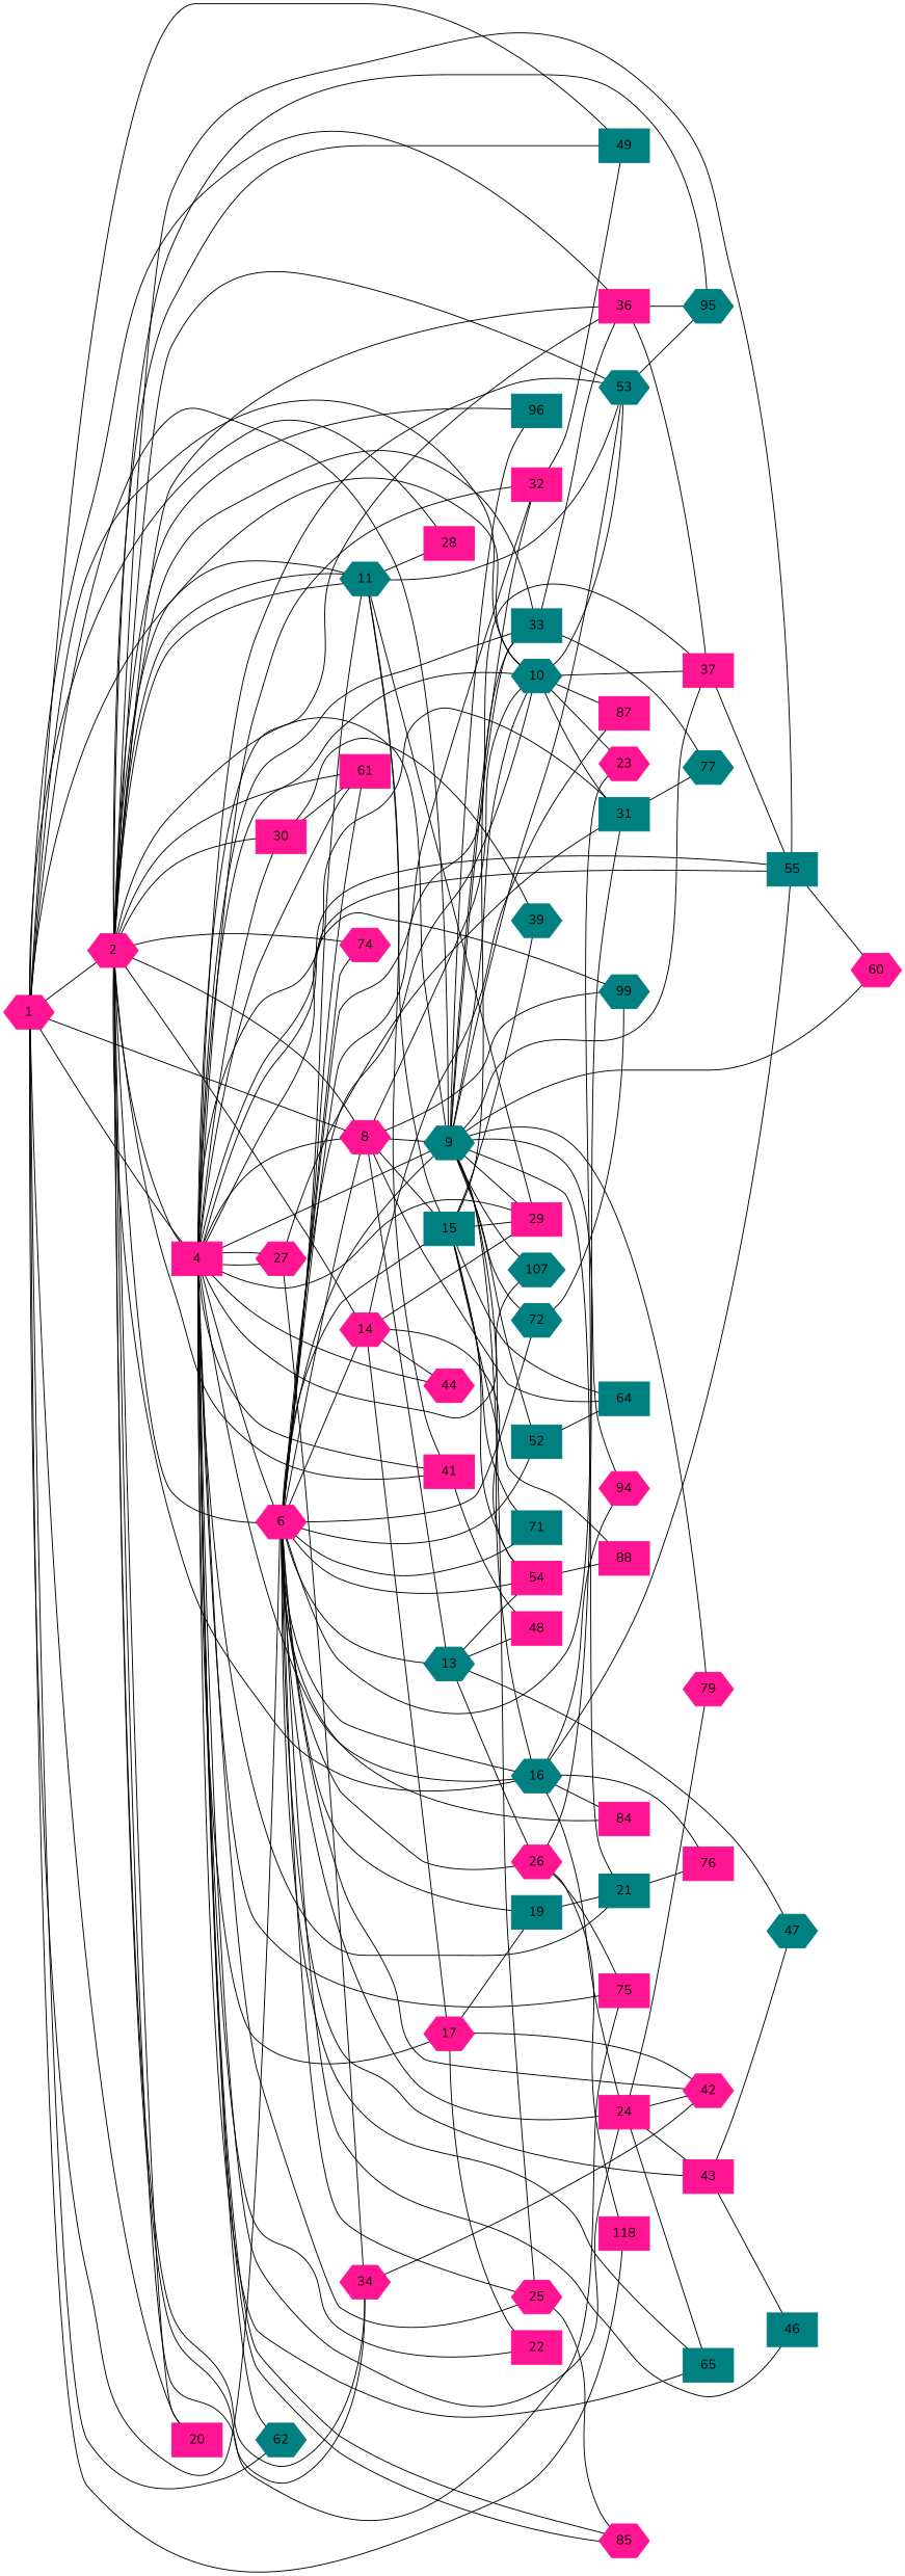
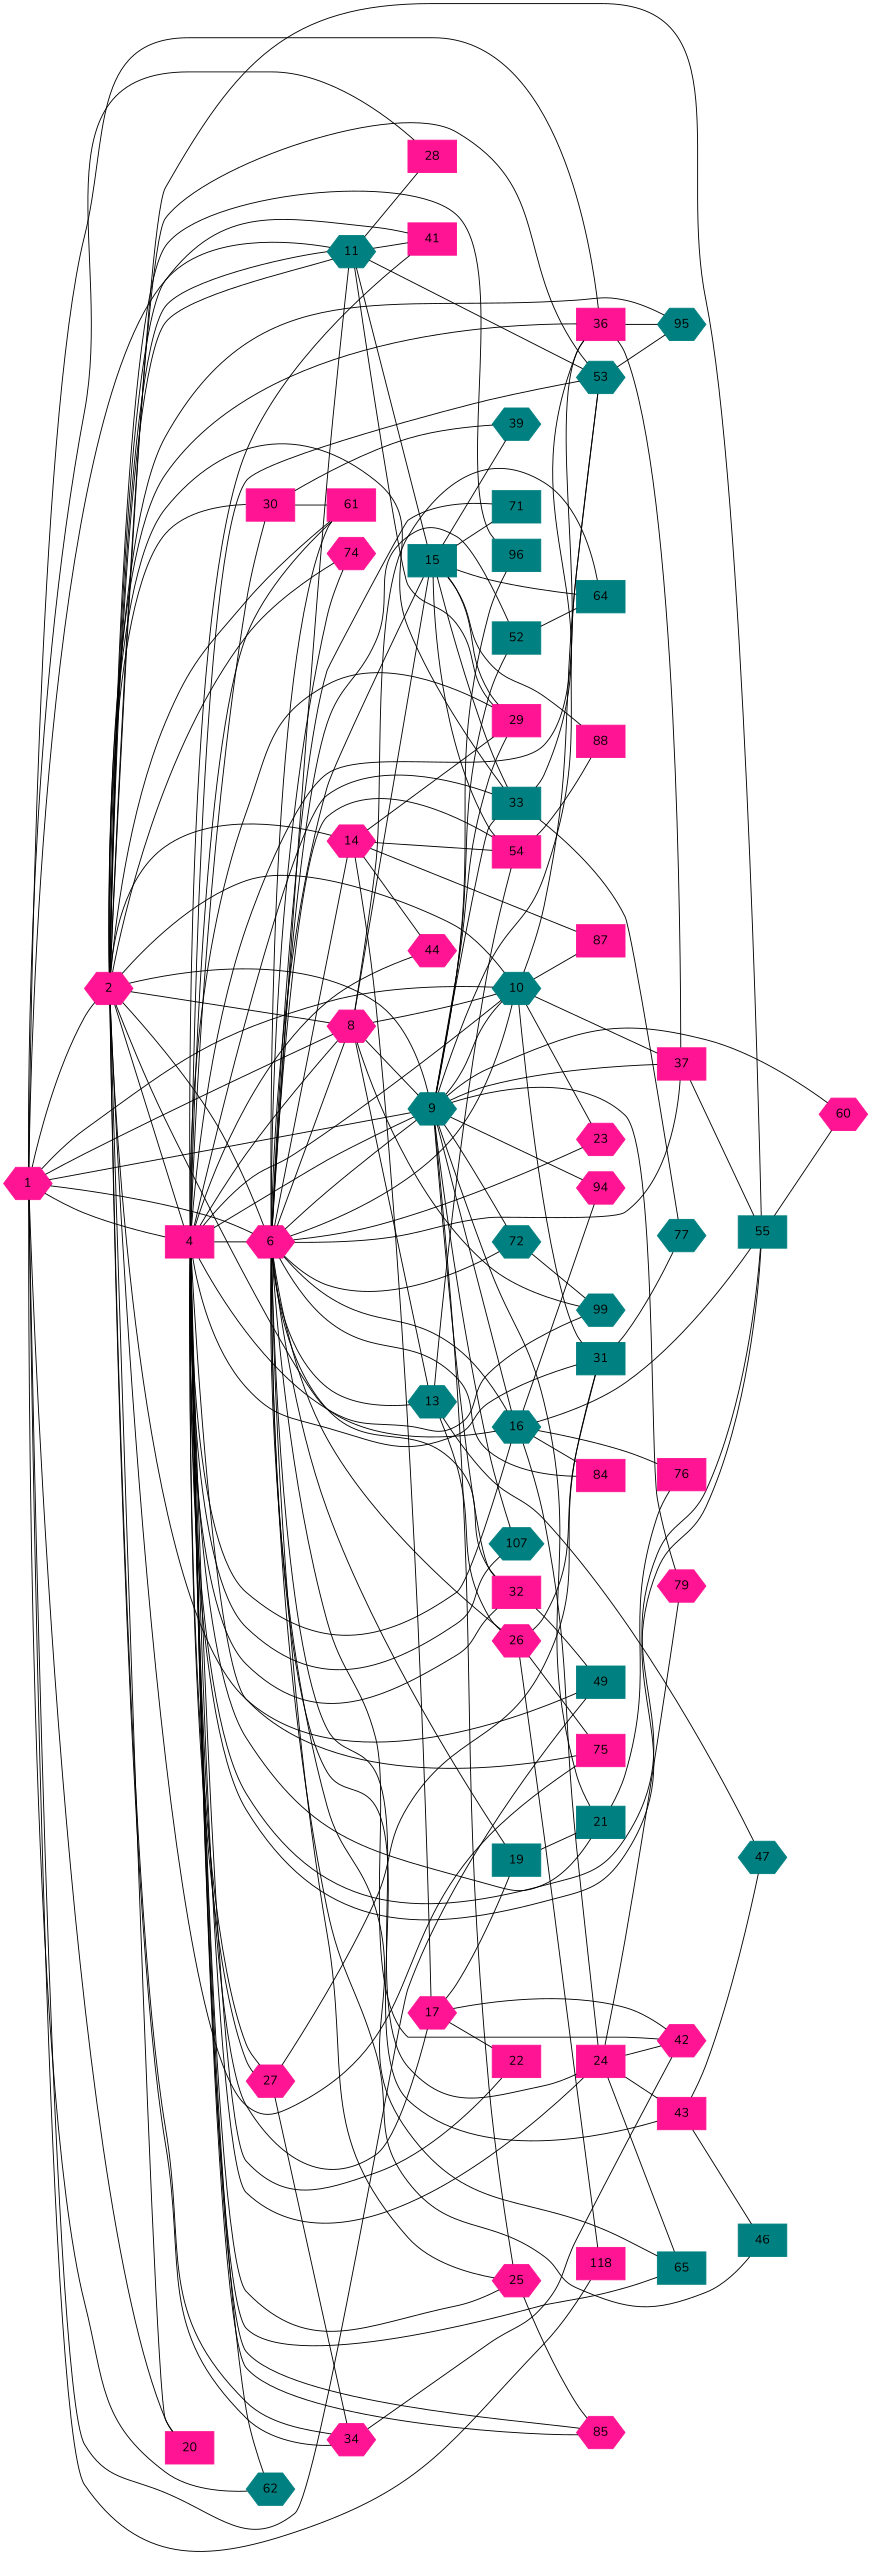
  graph {
    fontname=Nunito
    rankdir=LR
    node [color=deeppink fontname=Nunito shape=box style=filled]
    edge [fontname=Nunito]
    2 [shape=hexagon super="+40+119+124+12+81+68+89+102+67+116+3+98"]
    4 [super="+5+85+38+113+122"]
    6 [shape=hexagon super="+66+7"]
    8 [shape=hexagon super="+110"]
    9 [color=teal shape=hexagon]
    10 [color=teal shape=hexagon]
    11 [color=teal shape=hexagon super="+58+130+51"]
    20
    36 [super="+109+63"]
    49 [color=teal super="+57"]
    14 [shape=hexagon]
    16 [color=teal shape=hexagon super="+83+93"]
    30
    33 [color=teal super="+134"]
    34 [shape=hexagon super="+115"]
    41
    53 [color=teal shape=hexagon super="+80"]
    55 [color=teal super="+108+69"]
    61 [super="+86"]
    74 [shape=hexagon]
    75 [super="+103"]
    95 [color=teal shape=hexagon super="+133"]
    96 [color=teal]
    1 [shape=hexagon]
    28
    62 [color=teal shape=hexagon]
    118
    17 [shape=hexagon]
    21 [color=teal]
    22 [super="+111"]
    24 [super="+35"]
    25 [shape=hexagon]
    27 [shape=hexagon]
    29 [super="+120+100"]
    31 [color=teal super="+50+101"]
    32
    44 [shape=hexagon]
    n38 [label=85 shape=hexagon super="+73"]
    65 [color=teal super="+106+82"]
    99 [color=teal shape=hexagon super="+125"]
    107 [color=teal shape=hexagon]
    13 [color=teal shape=hexagon]
    15 [color=teal]
    19 [color=teal]
    23 [shape=hexagon]
    26 [shape=hexagon]
    37 [super="+135"]
    42 [shape=hexagon super="+97"]
    43
    46 [color=teal]
    52 [color=teal super="+78"]
    54 [super="+105+56"]
    71 [color=teal]
    72 [color=teal shape=hexagon]
    84
    64 [color=teal]
    60 [shape=hexagon]
    79 [shape=hexagon]
    94 [shape=hexagon]
    87
    76
    39 [color=teal shape=hexagon]
    77 [color=teal shape=hexagon]
-   48
    47 [color=teal shape=hexagon]
    88
    2 -- 4 [weight=7]
    2 -- 6 [weight=4]
    2 -- 8 [weight=5]
    2 -- 9 [weight=3]
    2 -- 10 [weight=4]
    2 -- 11
    2 -- 11
    2 -- 20
    2 -- 36 [weight=2]
    2 -- 49
    2 -- 14 [weight=2]
    2 -- 16
    2 -- 30
    2 -- 33
    2 -- 34
    2 -- 34
    2 -- 41
    2 -- 53
    2 -- 55
    2 -- 61
    2 -- 74
    2 -- 75
    2 -- 95
    2 -- 96
    4 -- 6 [weight=4]
    4 -- 8 [weight=2]
    4 -- 9 [weight=2]
    4 -- 10 [weight=2]
    4 -- 36
    4 -- 16
    4 -- 30
    4 -- 33
    4 -- 41
    4 -- 53
    4 -- 55
    4 -- 55
    4 -- 61
    4 -- 75
    4 -- 62
    4 -- 17
    4 -- 21
    4 -- 22 [weight=3]
    4 -- 24
    4 -- 25
    4 -- 27
    4 -- 27
    4 -- 29
    4 -- 31
    4 -- 32
    4 -- 44
    4 -- n38
    4 -- n38
    4 -- 65 [weight=2]
    4 -- 99
    4 -- 107
    6 -- 8 [weight=2]
    6 -- 9 [weight=2]
    6 -- 10 [weight=2]
    6 -- 11 [weight=2]
    6 -- 14
    6 -- 16
    6 -- 61
    6 -- 74
    6 -- 24 [weight=2]
    6 -- 25
    6 -- 32
    6 -- 65
    6 -- 13
    6 -- 15 [weight=2]
    6 -- 19
    6 -- 23
    6 -- 26
    6 -- 37
    6 -- 42
    6 -- 43
    6 -- 46
    6 -- 52
    6 -- 54
    6 -- 71
    6 -- 72
    6 -- 84
    8 -- 9
    8 -- 10
    8 -- 99
    8 -- 13
    8 -- 15
    8 -- 64
    9 -- 10
    9 -- 16
    9 -- 33
    9 -- 53
    9 -- 96
    9 -- 21
    9 -- 25
    9 -- 29
    9 -- 32
    9 -- 107
    9 -- 37
    9 -- 52
    9 -- 72
    9 -- 60
    9 -- 79
    9 -- 94
    10 -- 53
    10 -- 31
    10 -- 23
    10 -- 37
    10 -- 87
    11 -- 41
    11 -- 53
    11 -- 28
    11 -- 29
    11 -- 15
    36 -- 95
    36 -- 37
    14 -- 17
    14 -- 29
    14 -- 44
    14 -- 54
    14 -- 87
    16 -- 55
    16 -- 24
    16 -- 84
    16 -- 94
    16 -- 76
    30 -- 61
    30 -- 39
    33 -- 36
    33 -- 77
    34 -- 42
-   41 -- 48
    53 -- 95
    55 -- 60
    1 -- 2 [weight=3]
    1 -- 4 [weight=3]
    1 -- 6 [weight=2]
    1 -- 8
    1 -- 9
    1 -- 10
    1 -- 11
    1 -- 20
    1 -- 36
    1 -- 49
    1 -- 28
    1 -- 62
    1 -- 118
    17 -- 22
    17 -- 19
    17 -- 42
    21 -- 76
    24 -- 65
    24 -- 42
    24 -- 43
    24 -- 79
    25 -- n38
    27 -- 34
    27 -- 31
    31 -- 77
    32 -- 49
    13 -- 26
    13 -- 54
-   13 -- 48
    13 -- 47
    15 -- 33
    15 -- 29
    15 -- 54
    15 -- 71
    15 -- 64
    15 -- 39
    15 -- 88
    19 -- 21
    26 -- 75
    26 -- 118
    26 -- 31
    37 -- 55
    43 -- 46
    43 -- 47
    52 -- 64
    54 -- 88
    72 -- 99
  }
